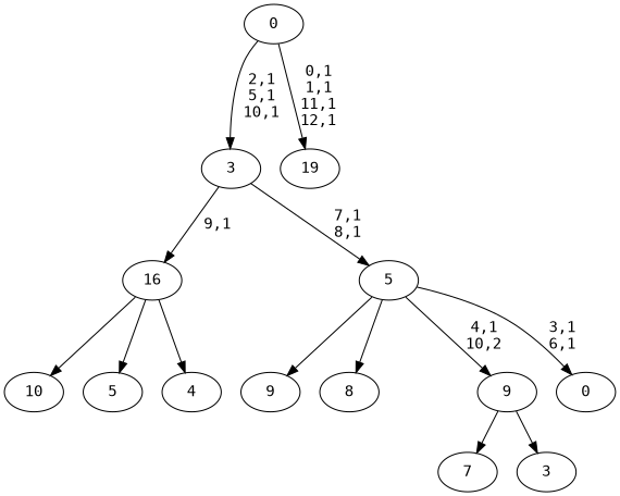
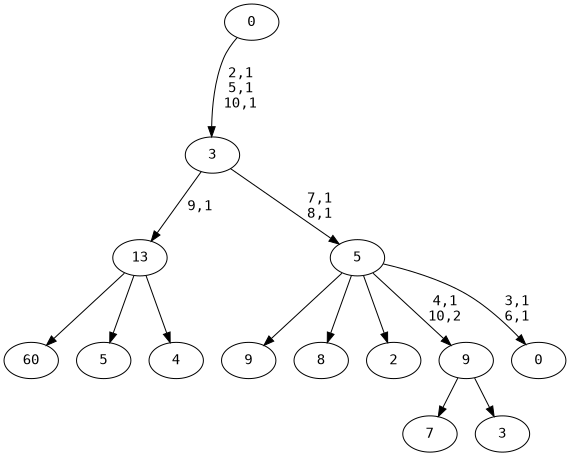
  digraph {
    fontname="DejaVu Sans Mono"
    node [fontname="DejaVu Sans Mono"]
    edge [fontname="DejaVu Sans Mono"]
-   n1 [label=10]
+   n1 [label=60]
    n2 [label=9]
    n3 [label=8]
    n4 [label=7]
    n5 [label=5]
    n6 [label=4]
-   13 [label=16]
+   13
    n8 [label=3]
+   n9 [label=2]
    9
    n11 [label=0]
    5
    3
    0
-   19
    13 -> n1
    13 -> n5
    13 -> n6
    9 -> n4
    9 -> n8
    5 -> n2
    5 -> n3
+   5 -> n9
    5 -> 9 [label="4,1\n10,2"]
    5 -> n11 [label="3,1\n6,1"]
    3 -> 13 [label="9,1"]
    3 -> 5 [label="7,1\n8,1"]
    0 -> 3 [label="2,1\n5,1\n10,1"]
-   0 -> 19 [label="0,1\n1,1\n11,1\n12,1"]
  }
